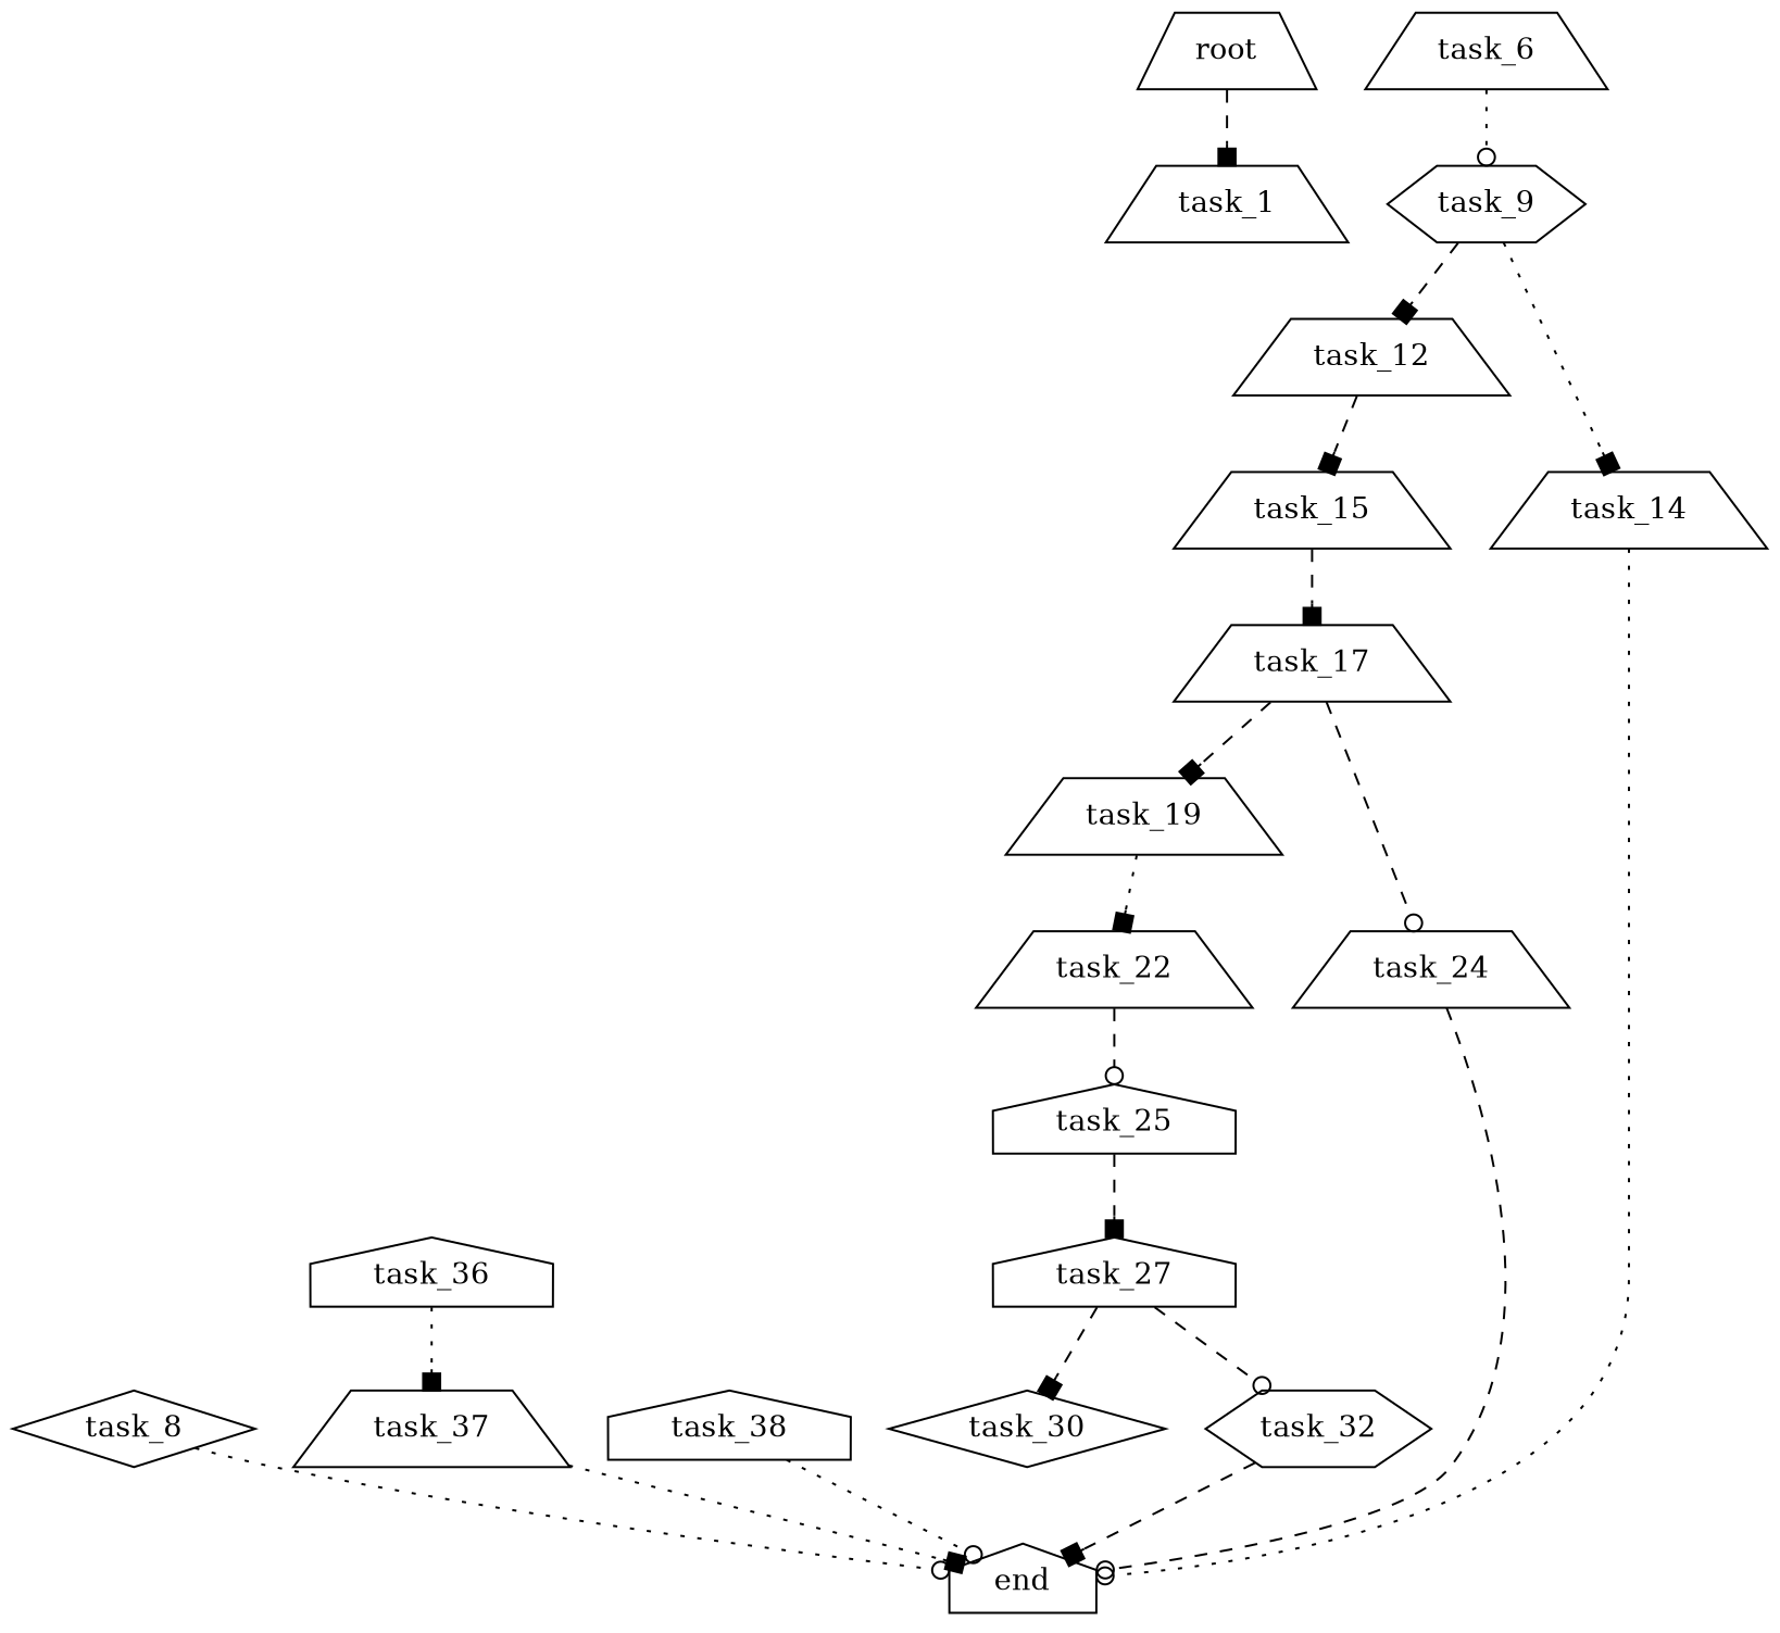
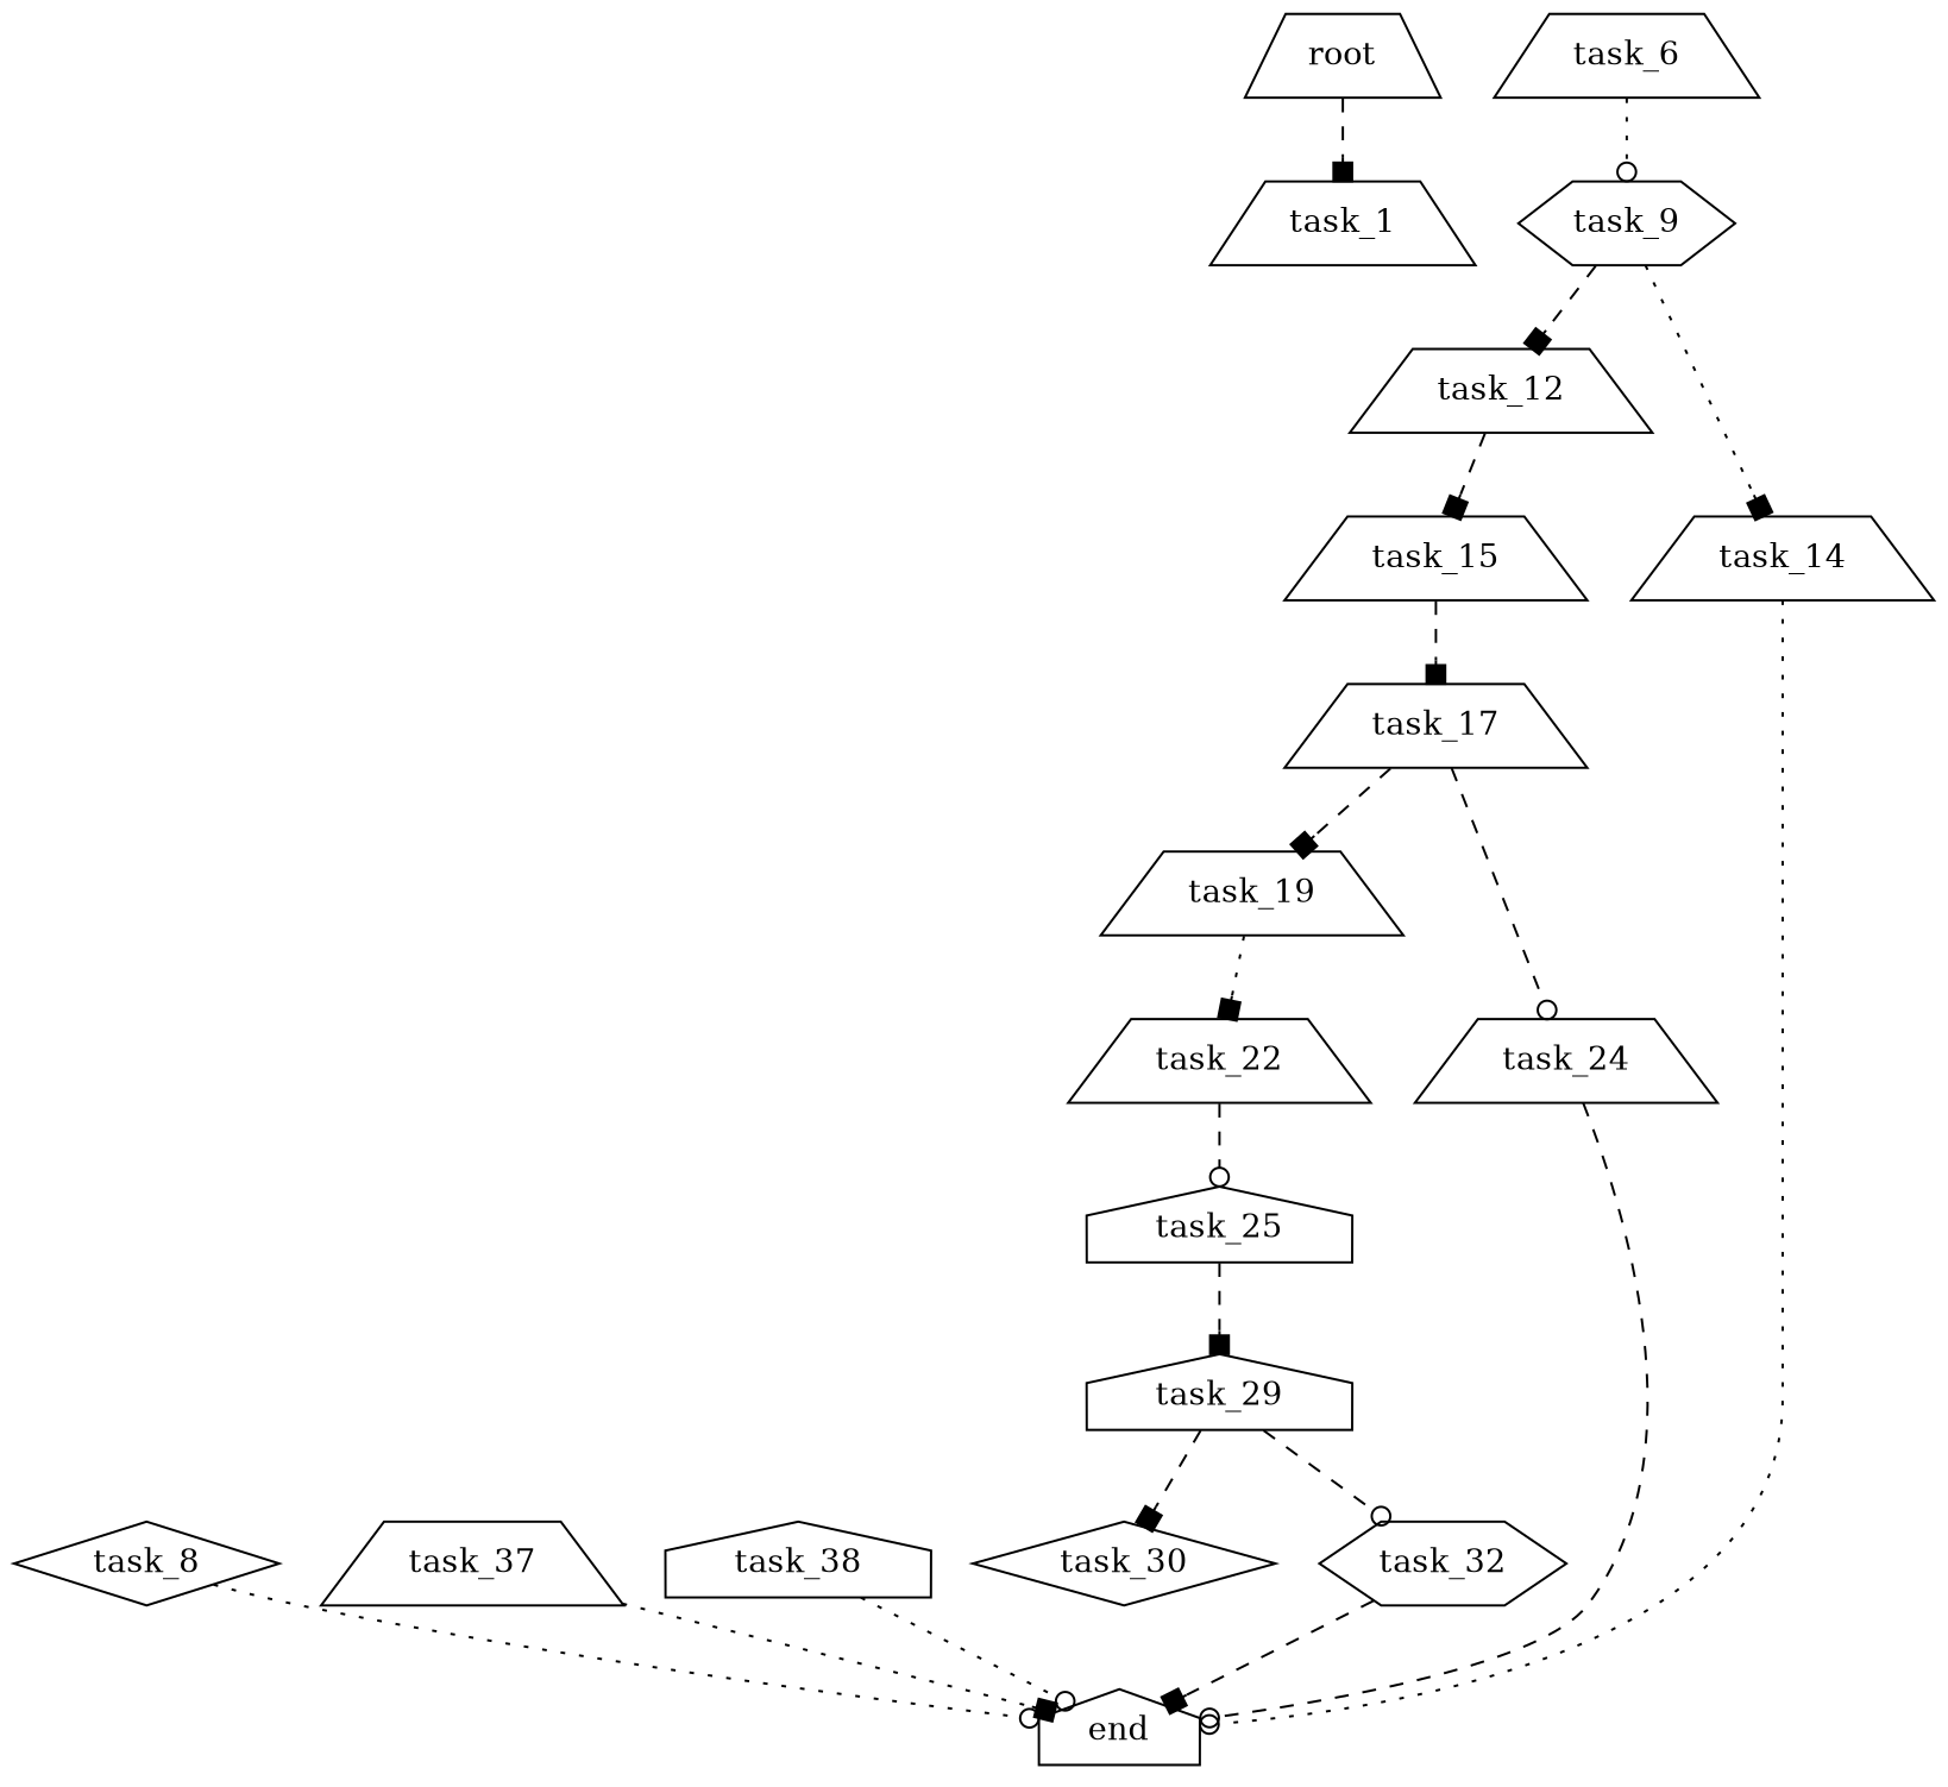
  digraph {
    node [shape=trapezium]
    edge [arrowhead=box style=dashed]
    root
    task_1
    task_9 [shape=hexagon]
    task_6
    task_8 [shape=diamond]
    end [shape=house]
    task_12
    task_14
    task_15
    task_17
    task_19
    task_24
    task_22
    task_25 [shape=house]
-   task_27 [shape=house]
+   task_27 [shape=house label=task_29]
    task_30 [shape=diamond]
    task_32 [shape=hexagon]
-   task_36 [shape=house]
    n19 [label=task_37]
    task_38 [shape=house]
    root -> task_1
    task_9 -> task_12
    task_9 -> task_14 [style=dotted]
    task_6 -> task_9 [arrowhead=odot style=dotted]
    task_8 -> end [arrowhead=odot style=dotted]
    task_12 -> task_15
    task_14 -> end [arrowhead=odot style=dotted]
    task_15 -> task_17
    task_17 -> task_19
    task_17 -> task_24 [arrowhead=odot]
    task_19 -> task_22 [style=dotted]
    task_24 -> end [arrowhead=odot]
    task_22 -> task_25 [arrowhead=odot]
    task_25 -> task_27
    task_27 -> task_30
    task_27 -> task_32 [arrowhead=odot]
    task_32 -> end
-   task_36 -> n19 [style=dotted]
    n19 -> end [style=dotted]
    task_38 -> end [arrowhead=odot style=dotted]
  }
